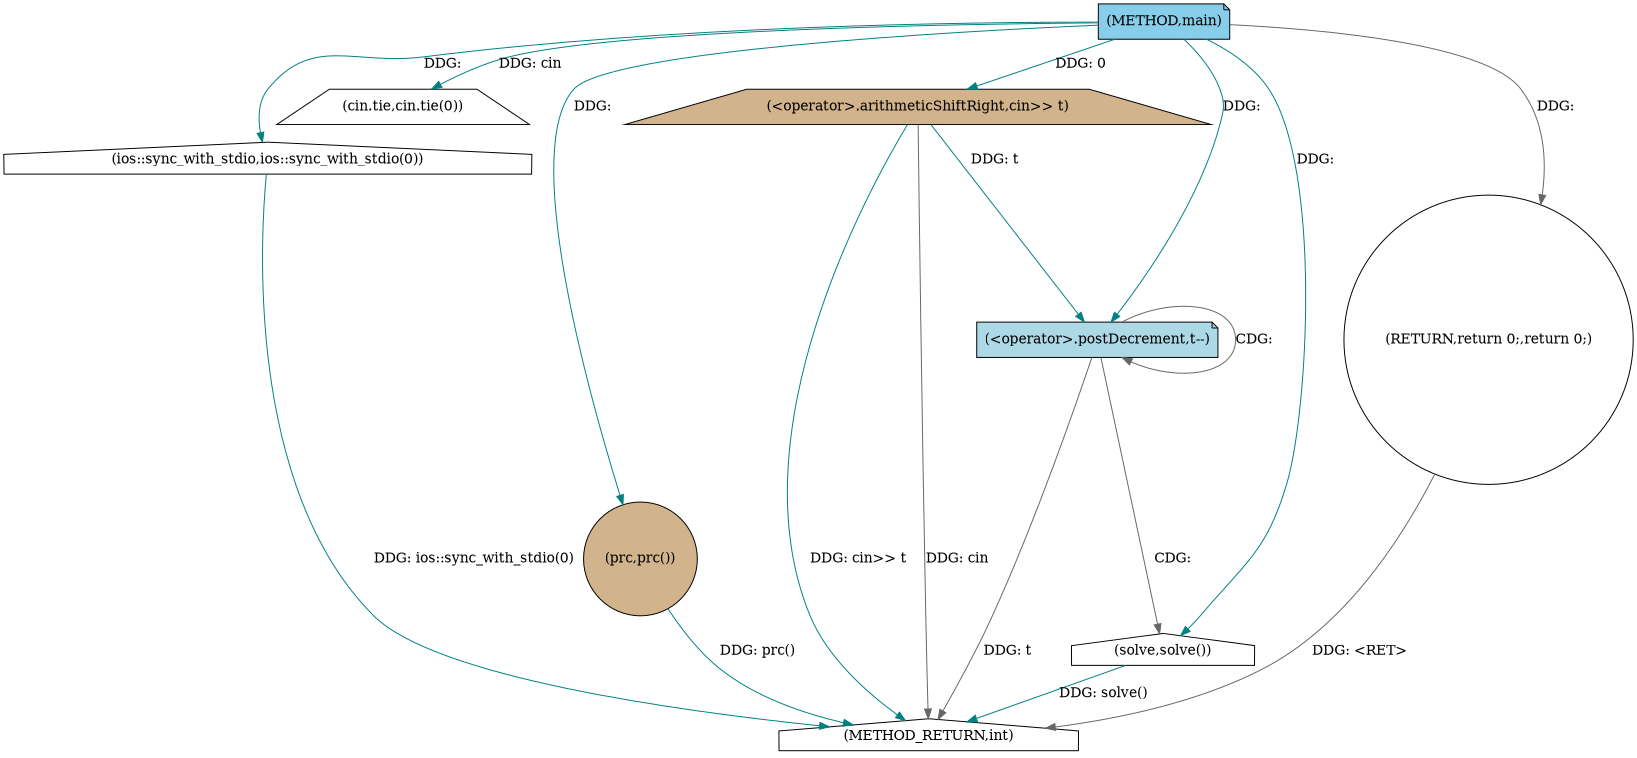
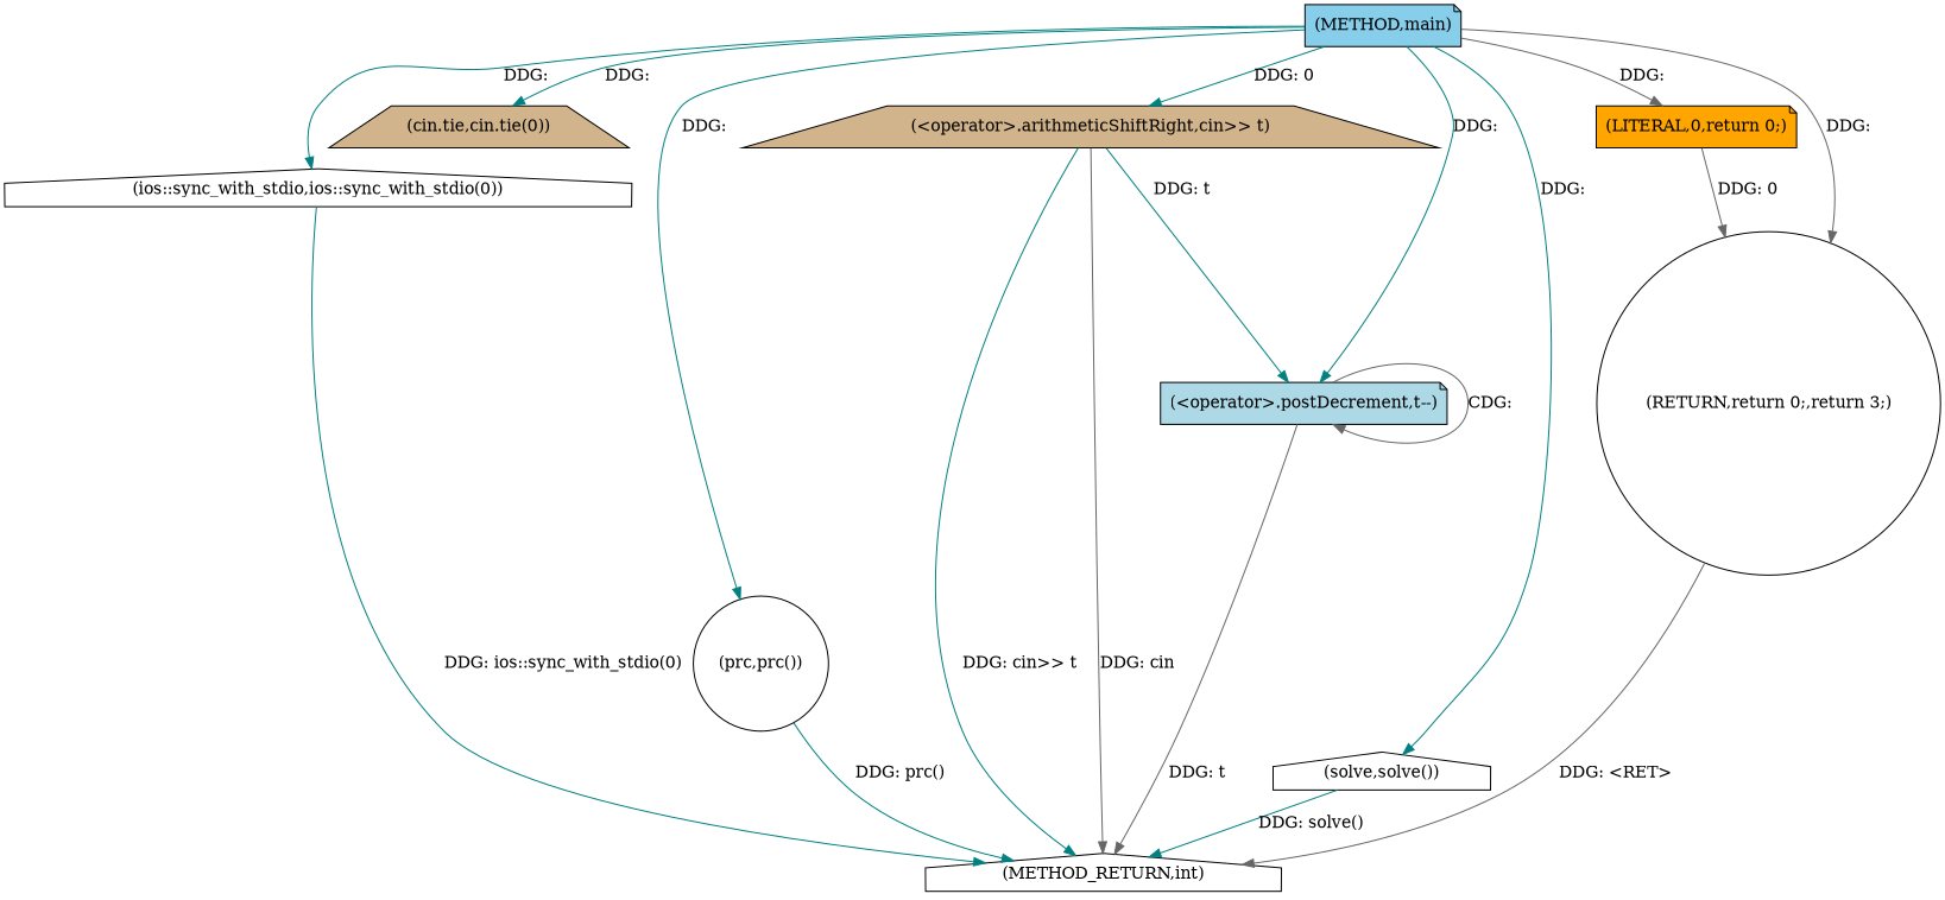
  digraph {
    node [fillcolor=white shape=note style=filled]
    edge [color=teal]
    n1 [fillcolor=skyblue label="(METHOD,main)"]
    n2 [label="(ios::sync_with_stdio,ios::sync_with_stdio(0))" shape=house]
-   n3 [label="(cin.tie,cin.tie(0))" shape=trapezium]
-   n4 [fillcolor=tan label="(prc,prc())" shape=circle]
+   n3 [fillcolor=tan label="(cin.tie,cin.tie(0))" shape=trapezium]
+   n4 [label="(prc,prc())" shape=circle]
    n5 [fillcolor=tan label="(<operator>.arithmeticShiftRight,cin>> t)" shape=trapezium]
-   n6 [label="(RETURN,return 0;,return 0;)" shape=circle]
+   n6 [label="(RETURN,return 0;,return 3;)" shape=circle]
    n7 [fillcolor=lightblue label="(<operator>.postDecrement,t--)"]
    n8 [label="(solve,solve())" shape=house]
+   n9 [fillcolor=orange label="(LITERAL,0,return 0;)"]
    n10 [label="(METHOD_RETURN,int)" shape=house]
    n1 -> n2 [label="DDG: "]
-   n1 -> n3 [label="DDG: cin"]
+   n1 -> n3 [label="DDG: "]
    n1 -> n4 [label="DDG: "]
    n1 -> n5 [label="DDG: 0"]
    n1 -> n6 [color=gray40 label="DDG: "]
    n1 -> n7 [label="DDG: "]
    n1 -> n8 [label="DDG: "]
+   n1 -> n9 [color=gray40 label="DDG: "]
    n2 -> n10 [label="DDG: ios::sync_with_stdio(0)"]
    n4 -> n10 [label="DDG: prc()"]
    n5 -> n7 [label="DDG: t"]
    n5 -> n10 [label="DDG: cin>> t"]
    n5 -> n10 [color=gray40 label="DDG: cin"]
    n6 -> n10 [color=gray40 label="DDG: <RET>"]
    n7 -> n7 [color=gray40 label="CDG: "]
-   n7 -> n8 [color=gray40 label="CDG: "]
    n7 -> n10 [color=gray40 label="DDG: t"]
    n8 -> n10 [label="DDG: solve()"]
+   n9 -> n6 [color=gray40 label="DDG: 0"]
  }
